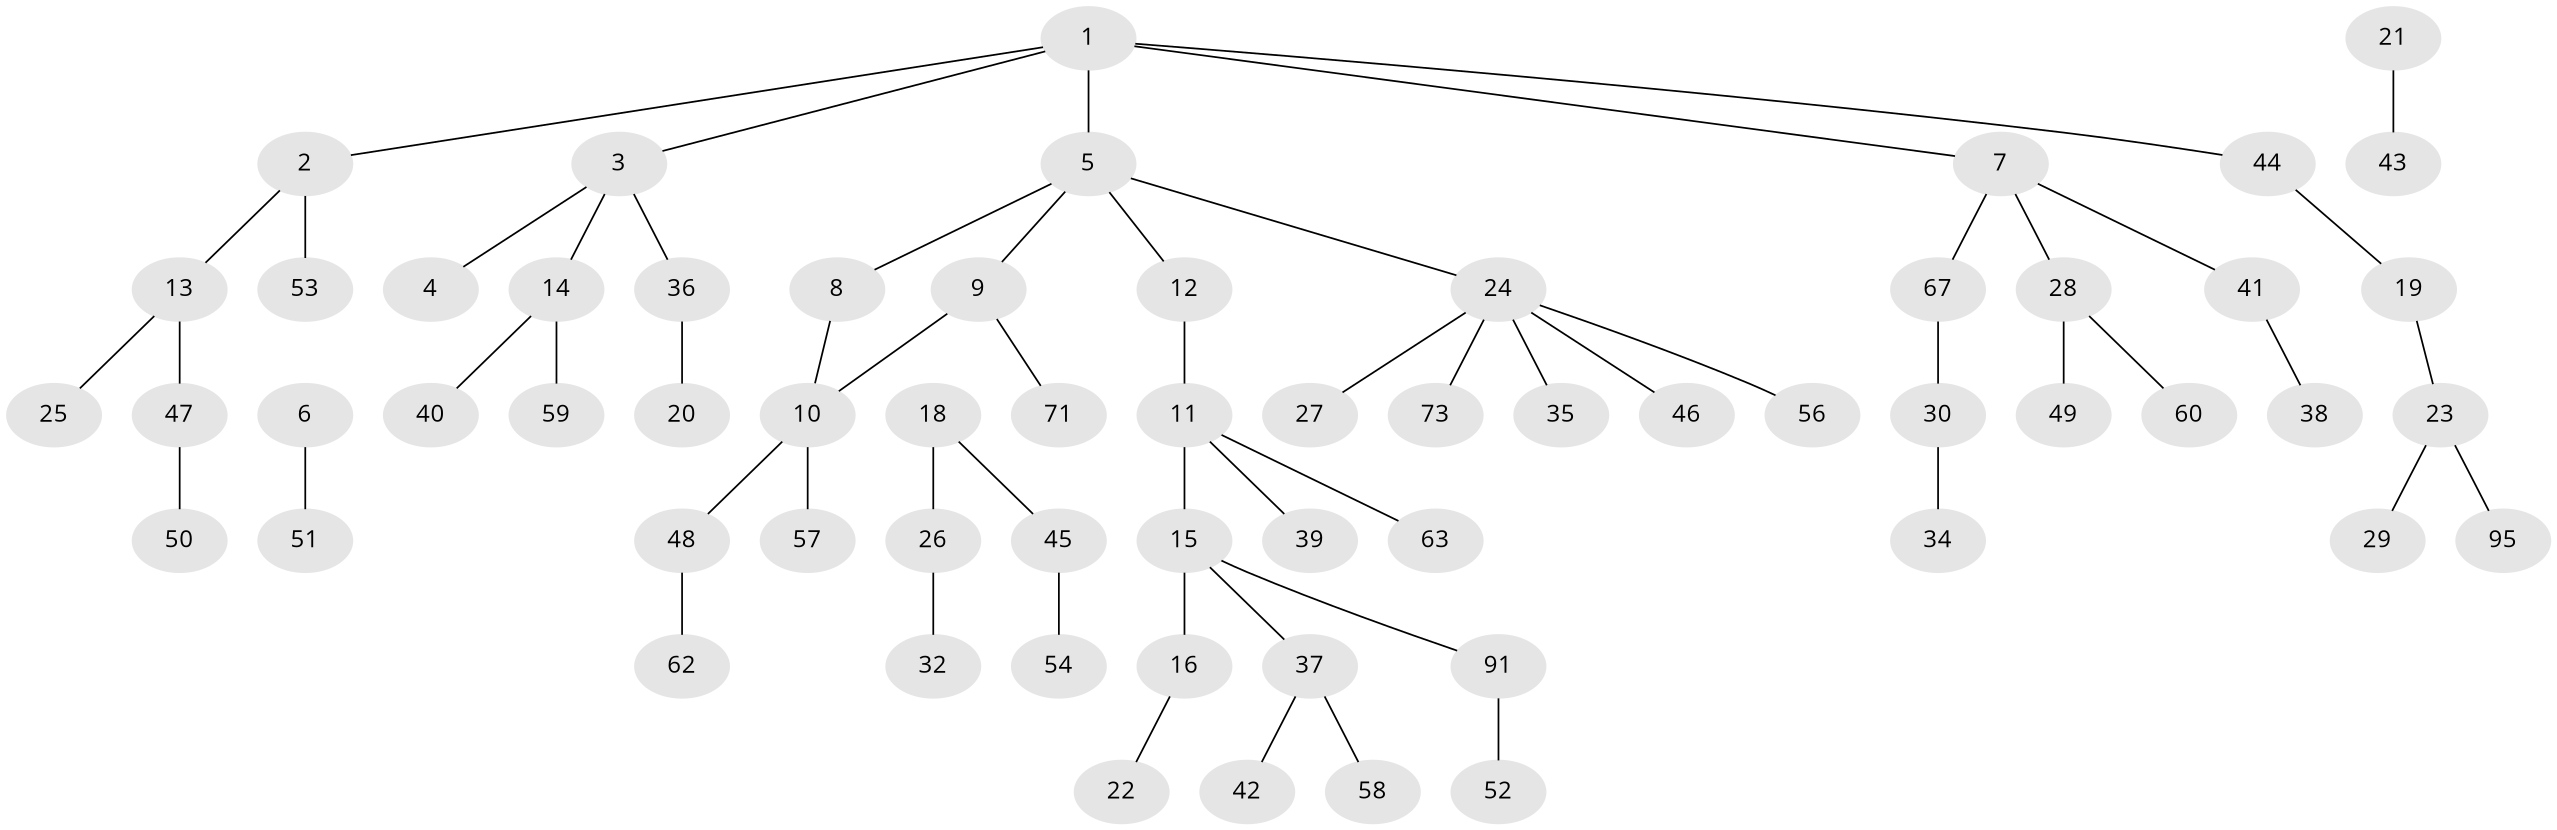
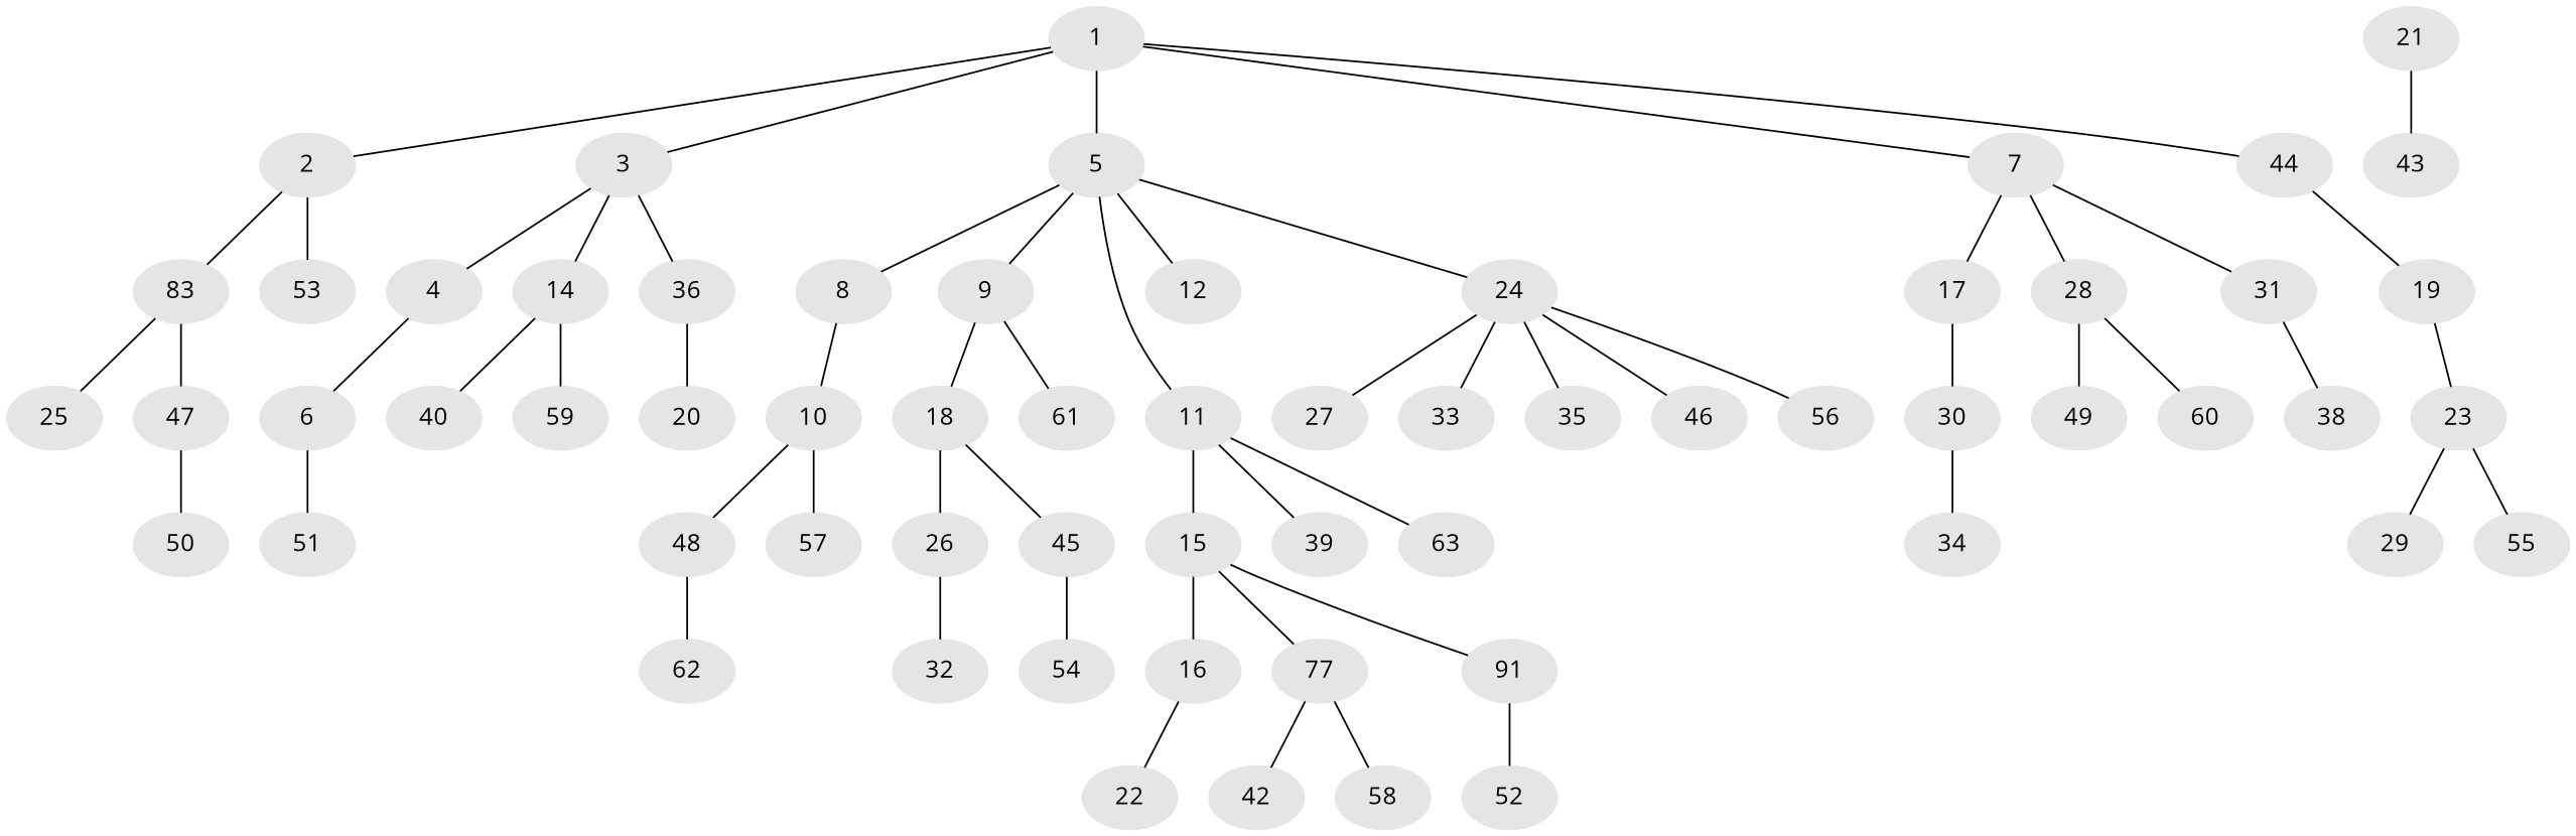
  graph {
    fontname="Open Sans"
    node [color=gray90 fontname="Open Sans" style=filled]
    edge [fontname="Open Sans"]
    1
    2
    3
    5
    7
    44
-   13
+   13 [label=83]
    53
    4
    14
    36
    8
    9
    11
    12
    24
-   17 [label=67]
+   17
    28
-   31 [label=41]
+   31
    19
    25
    47
    6
    40
    59
    20
    51
    21
    43
    10
    18
-   61 [label=71]
+   61
    15
    39
    63
    27
-   33 [label=73]
+   33
    35
    46
    56
    30
    49
    60
    38
    48
    57
    26
    45
    62
    16
-   37
+   37 [label=77]
    n52 [label=91]
    50
    22
    42
    58
    52
    23
    34
    32
    54
    29
-   55 [label=95]
+   55
    1 -- 2
    1 -- 3
    1 -- 5
    1 -- 7
    1 -- 44
    2 -- 13
    2 -- 53
    3 -- 4
    3 -- 14
    3 -- 36
    5 -- 8
    5 -- 9
-   12 -- 11
+   5 -- 11
    5 -- 12
    5 -- 24
    7 -- 17
    7 -- 28
    7 -- 31
    44 -- 19
    13 -- 25
    13 -- 47
+   4 -- 6
    14 -- 40
    14 -- 59
    36 -- 20
    8 -- 10
-   9 -- 10
+   9 -- 18
    9 -- 61
    11 -- 15
    11 -- 39
    11 -- 63
    24 -- 27
    24 -- 33
    24 -- 35
    24 -- 46
    24 -- 56
    17 -- 30
    28 -- 49
    28 -- 60
    31 -- 38
    19 -- 23
    47 -- 50
    6 -- 51
    21 -- 43
    10 -- 48
    10 -- 57
    18 -- 26
    18 -- 45
    15 -- 16
    15 -- 37
    15 -- n52
    30 -- 34
    48 -- 62
    26 -- 32
    45 -- 54
    16 -- 22
    37 -- 42
    37 -- 58
    n52 -- 52
    23 -- 29
    23 -- 55
  }
